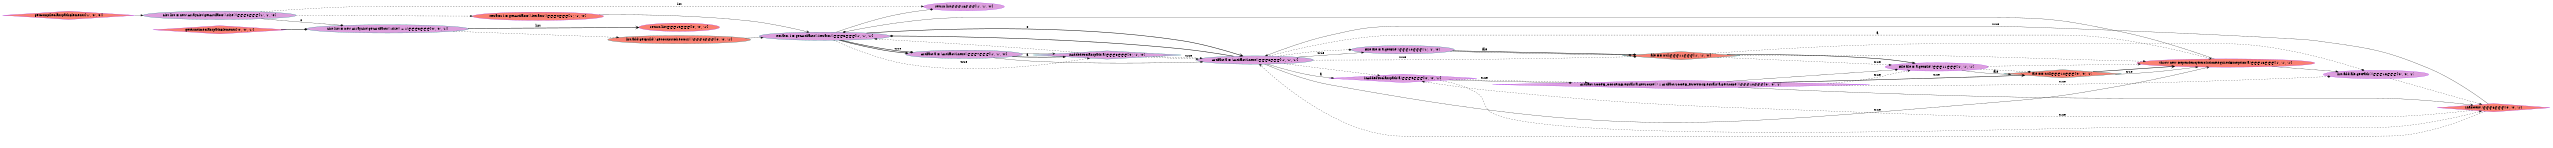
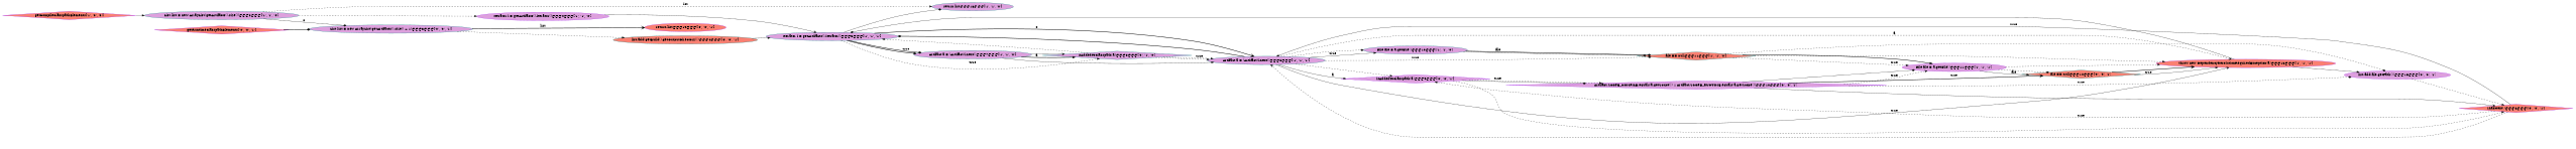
  digraph {
    rankdir=LR
    node [color=teal fillcolor=plum shape=ellipse style=filled]
    edge [arrowhead=normal style=dashed]
    n1 [color=purple fillcolor=salmon label="return list@@@19@@@['0', '0', '1']"]
    n2 [color=purple label="list.add(file.getPath())@@@15@@@['0', '0', '1']"]
    n3 [color=purple fillcolor=salmon label="i.hasNext()@@@6@@@['0', '0', '1']" shape=diamond]
    n4 [label="Artifact a = (Artifact)i.next()@@@8@@@['1', '1', '1']"]
    n5 [color=purple label="isAddedToClasspath(a)@@@9@@@['0', '0', '1']" shape=diamond]
    n6 [label="List list = new ArrayList(getArtifacts().size())@@@3@@@['1', '1', '0']"]
-   n7 [color=purple fillcolor=salmon label="Iterator i = getArtifacts().iterator()@@@4@@@['1', '1', '0']"]
-   n8 [color=purple label="return list@@@18@@@['1', '1', '0']"]
+   n7 [color=purple label="Iterator i = getArtifacts().iterator()@@@4@@@['1', '1', '0']"]
+   n8 [label="return list@@@18@@@['1', '1', '0']"]
    n9 [label="List list = new ArrayList(getArtifacts().size() + 1)@@@3@@@['0', '0', '1']"]
    n10 [label="Iterator i = getArtifacts().iterator()@@@5@@@['1', '1', '1']"]
    n11 [fillcolor=salmon label="list.add(getBuild().getOutputDirectory())@@@4@@@['0', '0', '1']"]
    n12 [label="isAddedToClasspath(a)@@@8@@@['0', '1', '0']" shape=diamond]
    n13 [label="Artifact a = (Artifact)i.next()@@@7@@@['1', '1', '0']"]
    n14 [color=purple fillcolor=salmon label="getRuntimeClasspathElements['0', '0', '1']" shape=diamond]
    n15 [label="File file = a.getFile()@@@10@@@['1', '1', '0']"]
    n16 [color=purple fillcolor=salmon label="throw new DependencyResolutionRequiredException(a)@@@13@@@['1', '1', '1']"]
    n17 [fillcolor=salmon label="file == null@@@11@@@['1', '1', '0']" shape=diamond]
    n18 [color=purple label="Artifact.SCOPE_COMPILE.equals(a.getScope()) || Artifact.SCOPE_RUNTIME.equals(a.getScope())@@@10@@@['0', '0', '1']" shape=diamond]
    n19 [color=purple fillcolor=salmon label="getCompileClasspathElements['1', '0', '0']" shape=diamond]
    n20 [color=purple label="File file = a.getFile()@@@11@@@['1', '1', '1']"]
    n21 [fillcolor=salmon label="file == null@@@12@@@['0', '0', '1']" shape=diamond]
    n2 -> n3
    n3 -> n4 [arrowhead=vee]
    n3 -> n4 [label=true style=solid]
    n3 -> n5 [label=true]
    n4 -> n5 [label=a style=solid]
    n4 -> n5 [arrowhead=vee]
    n4 -> n10 [arrowhead=diamond style=bold]
    n4 -> n15 [label=true style=solid]
    n4 -> n15 [arrowhead=diamond]
    n4 -> n16 [arrowhead=vee label=true style=solid]
    n4 -> n16 [arrowhead=vee label=a]
    n4 -> n17 [arrowhead=diamond label=true]
    n5 -> n3
    n5 -> n18 [label=true]
    n5 -> n18 [arrowhead=diamond style=solid]
    n6 -> n7
    n6 -> n8 [label=list]
    n6 -> n9 [arrowhead=diamond label=0 style=solid]
    n7 -> n10 [arrowhead=vee style=solid]
    n9 -> n1 [arrowhead=vee label=list style=bold]
    n9 -> n11
    n10 -> n4 [arrowhead=vee label=0 style=bold]
    n10 -> n8 [arrowhead=diamond style=solid]
    n10 -> n12 [label=true]
    n10 -> n13 [arrowhead=diamond label=true style=bold]
    n10 -> n13 [arrowhead=diamond style=bold]
    n11 -> n10 [style=solid]
    n12 -> n4 [label=true]
    n12 -> n4 [arrowhead=vee]
    n12 -> n10
    n13 -> n4 [style=solid]
    n13 -> n12 [label=a style=bold]
    n13 -> n12 [arrowhead=vee style=solid]
    n14 -> n9 [arrowhead=diamond style=bold]
    n15 -> n17 [arrowhead=diamond label=file style=bold]
    n15 -> n17 [arrowhead=diamond style=solid]
    n16 -> n2 [style=solid]
    n16 -> n10 [arrowhead=diamond style=solid]
    n17 -> n2 [arrowhead=diamond]
    n17 -> n16
    n17 -> n20 [style=bold]
    n17 -> n20 [label=true]
    n18 -> n2 [arrowhead=diamond label=true]
    n18 -> n3 [arrowhead=vee style=solid]
    n18 -> n20 [arrowhead=vee label=true]
    n18 -> n20 [arrowhead=diamond style=solid]
    n18 -> n21 [arrowhead=vee label=true style=bold]
    n19 -> n6 [style=solid]
    n20 -> n16 [arrowhead=vee]
    n20 -> n21 [label=file style=solid]
    n20 -> n21 [arrowhead=diamond]
    n21 -> n16 [label=true style=solid]
    n21 -> n16 [arrowhead=vee style=bold]
  }
